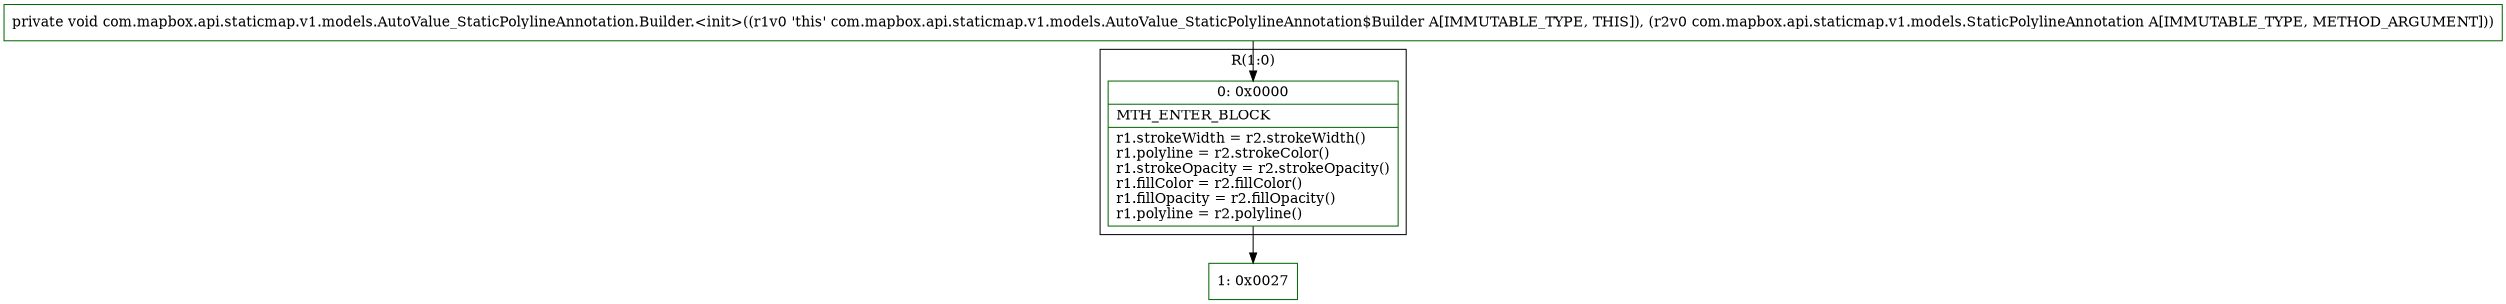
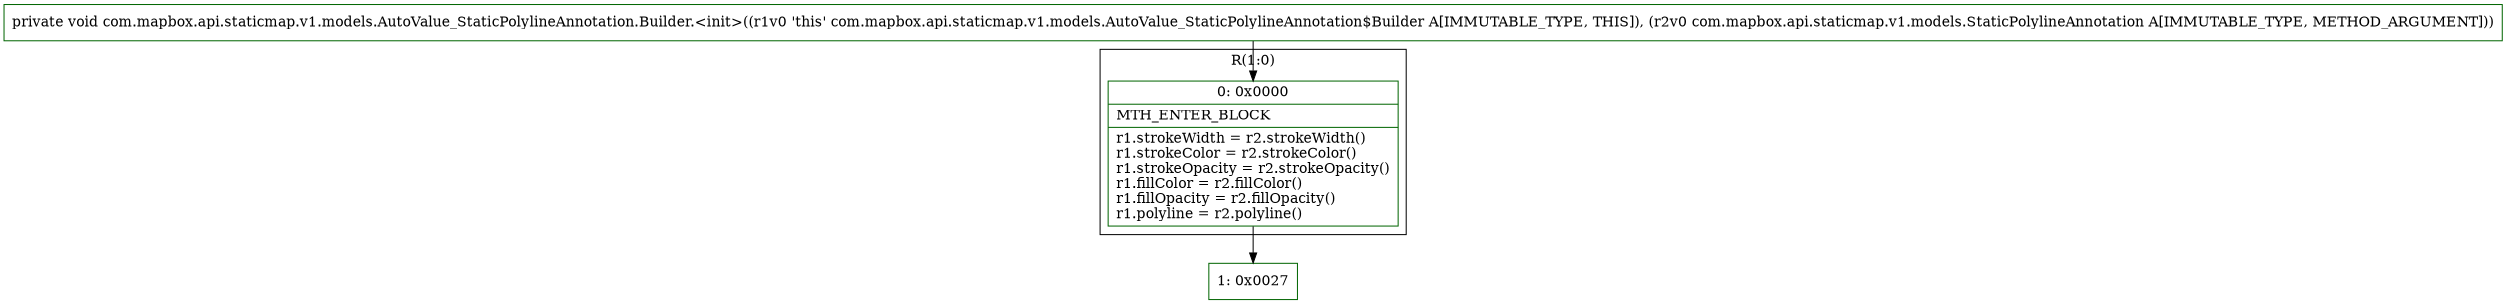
  digraph {
    node [color=darkgreen shape=record]
-   n1 [label="{0\:\ 0x0000|MTH_ENTER_BLOCK\l|r1.strokeWidth = r2.strokeWidth()\lr1.polyline = r2.strokeColor()\lr1.strokeOpacity = r2.strokeOpacity()\lr1.fillColor = r2.fillColor()\lr1.fillOpacity = r2.fillOpacity()\lr1.polyline = r2.polyline()\l}"]
+   n1 [label="{0\:\ 0x0000|MTH_ENTER_BLOCK\l|r1.strokeWidth = r2.strokeWidth()\lr1.strokeColor = r2.strokeColor()\lr1.strokeOpacity = r2.strokeOpacity()\lr1.fillColor = r2.fillColor()\lr1.fillOpacity = r2.fillOpacity()\lr1.polyline = r2.polyline()\l}"]
    n2 [label="{1\:\ 0x0027}"]
    n3 [label="{private void com.mapbox.api.staticmap.v1.models.AutoValue_StaticPolylineAnnotation.Builder.\<init\>((r1v0 'this' com.mapbox.api.staticmap.v1.models.AutoValue_StaticPolylineAnnotation$Builder A[IMMUTABLE_TYPE, THIS]), (r2v0 com.mapbox.api.staticmap.v1.models.StaticPolylineAnnotation A[IMMUTABLE_TYPE, METHOD_ARGUMENT])) }"]
    subgraph cluster_1 {
      label="R(1:0)"
      n1
    }
    n1 -> n2
    n3 -> n1
  }
